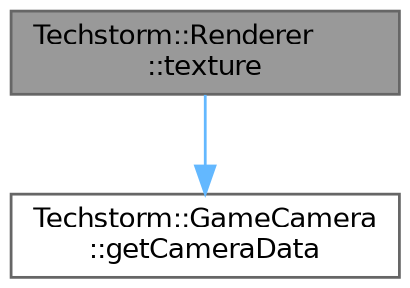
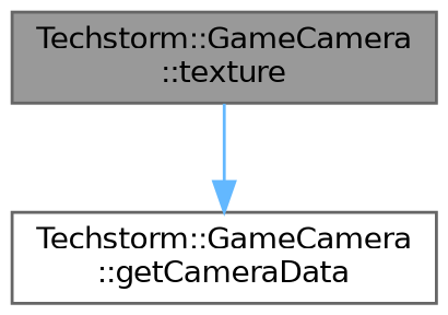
  digraph {
    rankdir=TB
    node [fontname=Helvetica fontsize=10 shape=box style=filled]
-   n1 [color=gray40 fillcolor=grey60 fontcolor=black height=0.2 label="Techstorm::Renderer\l::texture" width=0.4]
+   n1 [color=gray40 fillcolor=grey60 fontcolor=black height=0.2 label="Techstorm::GameCamera\l::texture" width=0.4]
    n2 [color=grey40 fillcolor=white height=0.2 label="Techstorm::GameCamera\l::getCameraData" width=0.4]
    n1 -> n2 [color=steelblue1 fontname=Helvetica fontsize=10 labelfontname=Helvetica labelfontsize=10 style=solid]
  }
